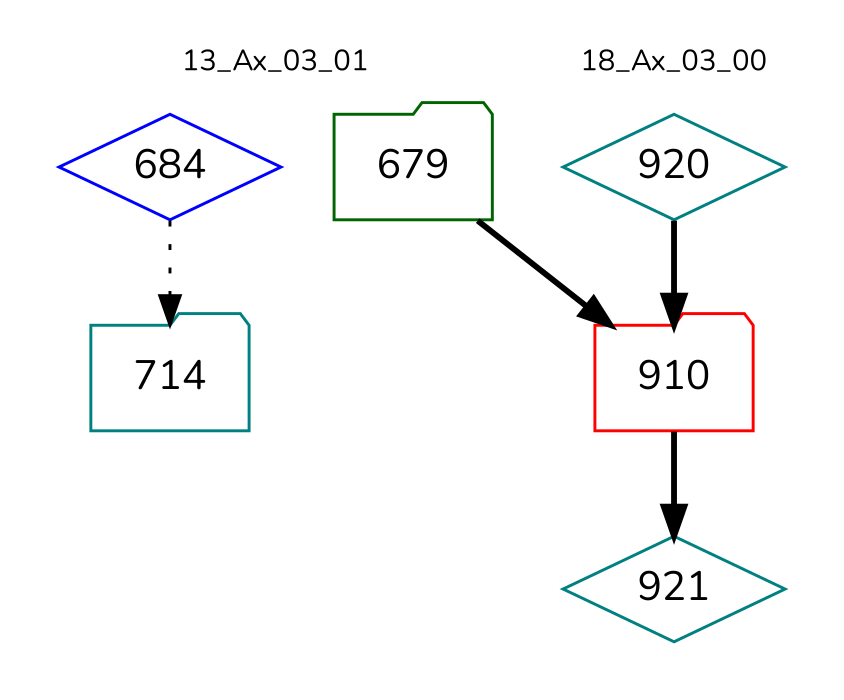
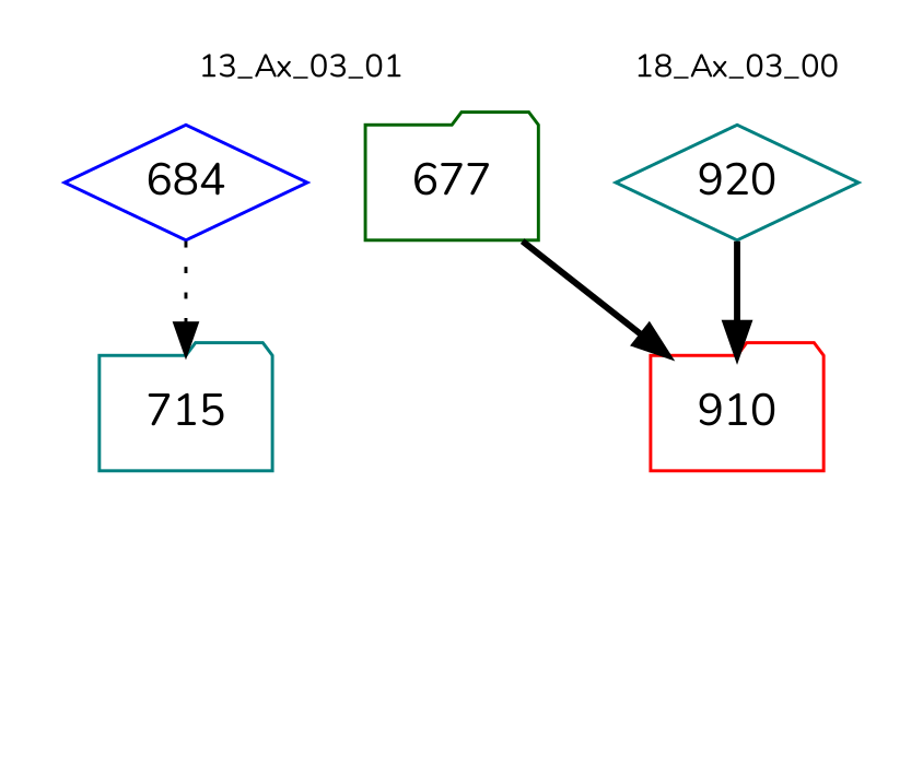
  digraph {
    fontname=Nunito
    node [color=teal fontname=Nunito shape=folder]
    edge [color=black fontname=Nunito style=bold]
-   n1 [color=darkgreen label=679]
+   n1 [color=darkgreen label=677]
    n2 [color=blue label=684 shape=diamond]
-   n3 [label=714]
+   n3 [label=715]
    n4 [label=920 shape=diamond]
    n5 [color=red label=910]
-   n6 [label=921 shape=diamond]
    subgraph cluster_1 {
      color=white
      fontsize=10
      label="13_Ax_03_01"
      n1
      n2
      n3
    }
    subgraph cluster_2 {
      color=white
      fontsize=10
      label="18_Ax_03_00"
      n4
      n5
-     n6
    }
    n1 -> n5
    n2 -> n3 [style=dotted]
    n4 -> n5
-   n5 -> n6
  }
